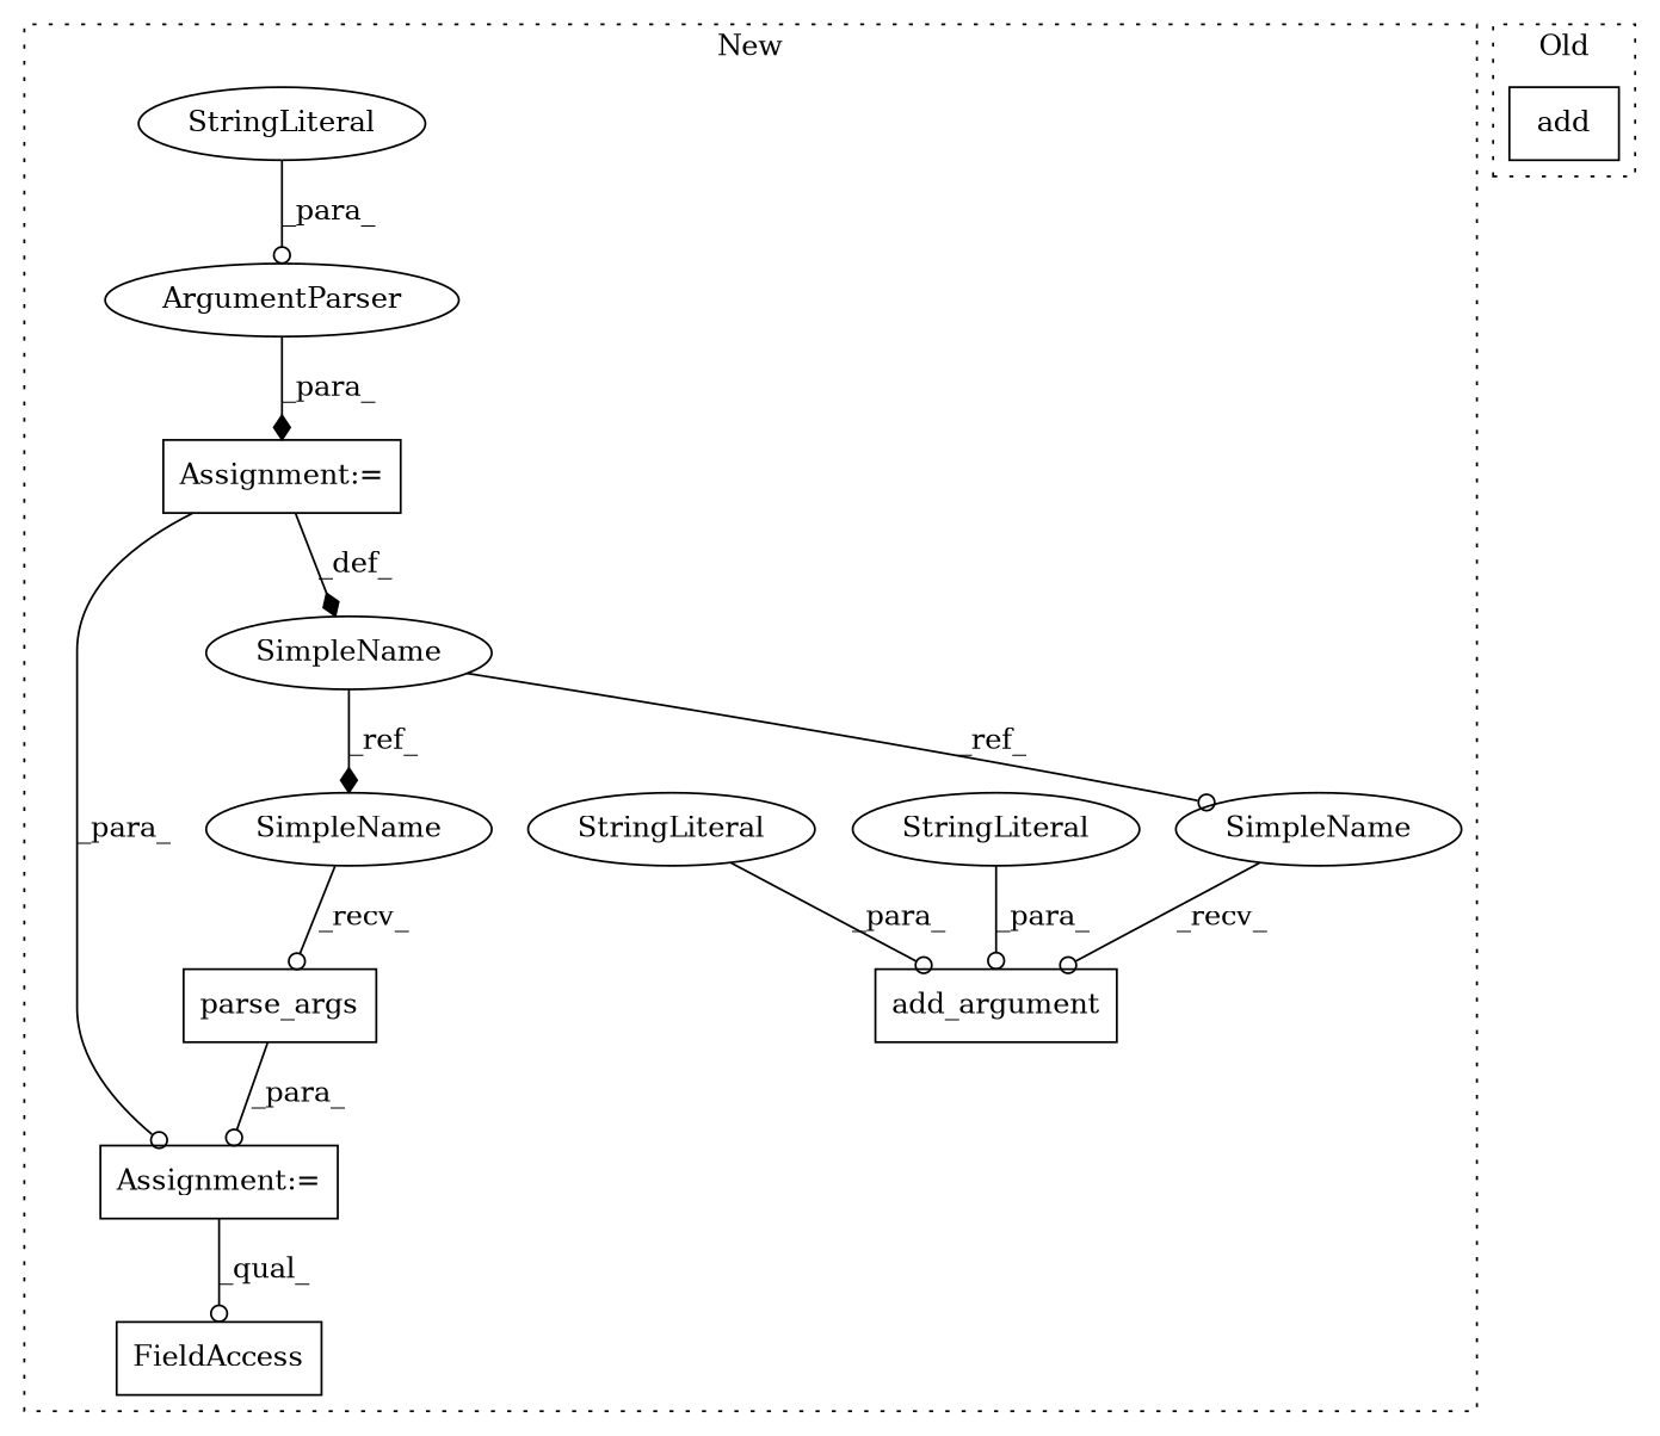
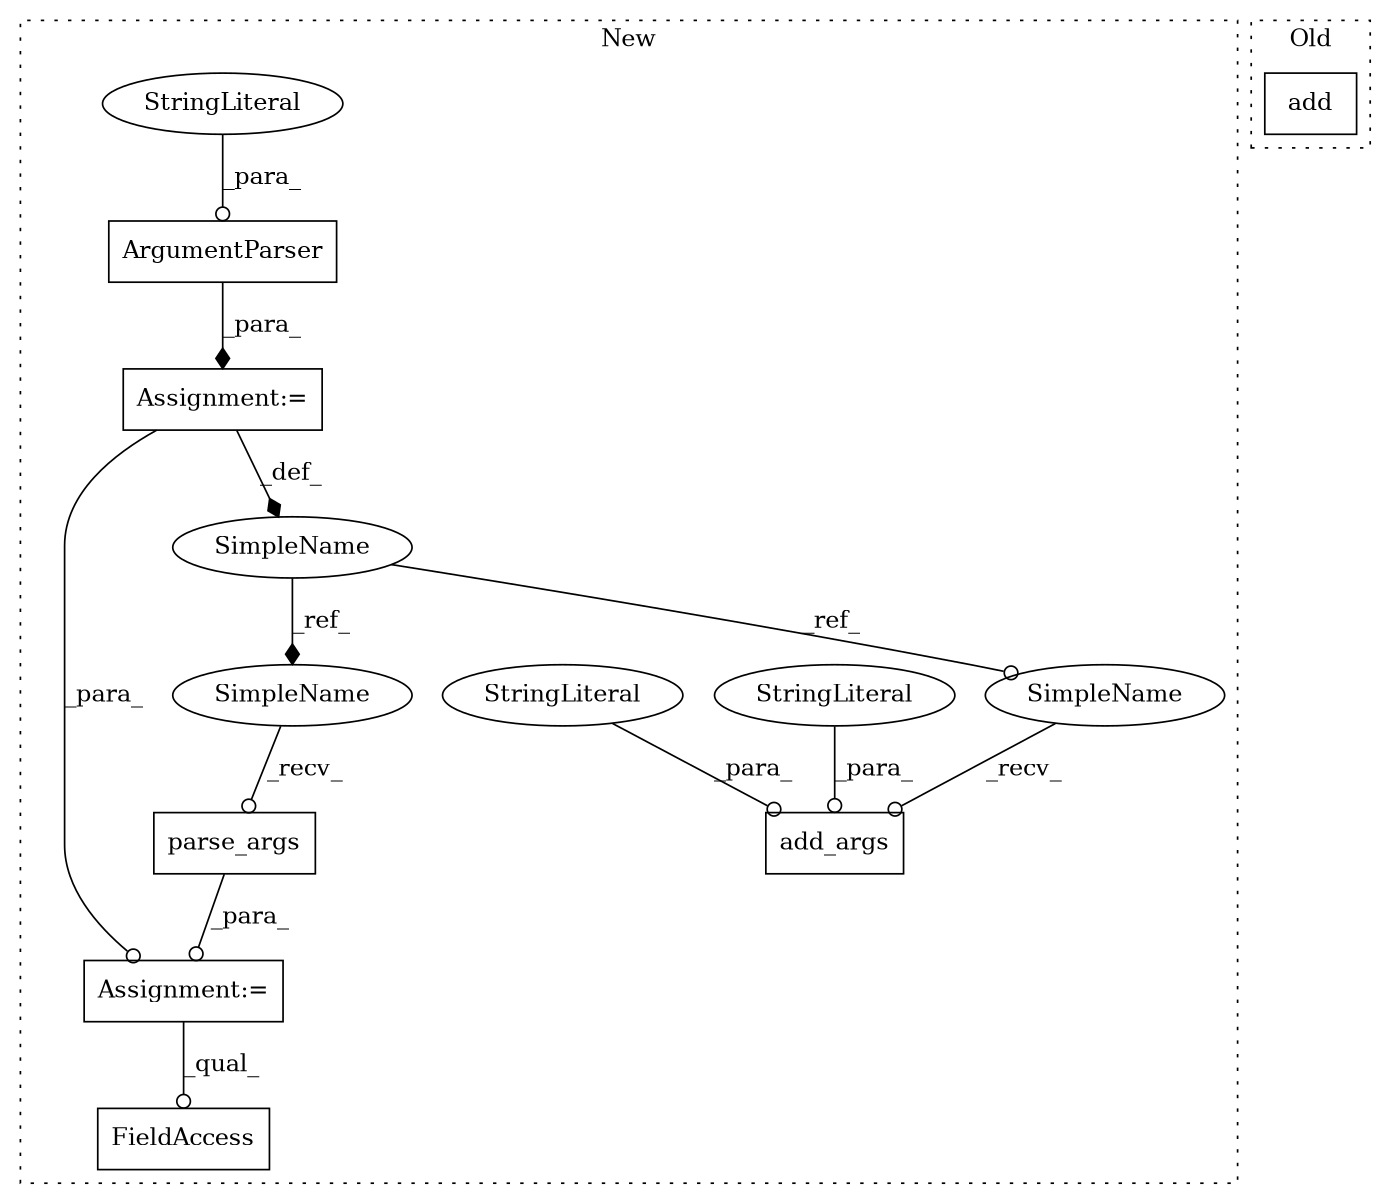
  digraph {
    node [a=32 l=6 shape=box]
    edge [arrowhead=odot]
    n1 [l=12 label=parse_args s=4717]
    n2 [a=7 l=1 label="Assignment:=" s=4709]
    n3 [a=7 l=1 label="Assignment:=" s=4356]
    n4 [a=22 l=11 label=FieldAccess s=5020]
    n5 [a=42 label=SimpleName s=4350 shape=ellipse]
-   n6 [l="13,1" label=add_argument s="4428,4540"]
+   n6 [l="13,1" label=add_args s="4428,4540"]
    n7 [a=45 l=68 label=StringLiteral s=4472 shape=ellipse]
-   n8 [l="15,1" label=ArgumentParser s="4366,4414" shape=ellipse]
+   n8 [l="15,1" label=ArgumentParser s="4366,4414"]
    n9 [a=45 l=33 label=StringLiteral s=4381 shape=ellipse]
    n10 [a=45 l=17 label=StringLiteral s=4441 shape=ellipse]
    n11 [a=42 label=SimpleName s=4421 shape=ellipse]
    n12 [a=42 label=SimpleName s=4710 shape=ellipse]
    n13 [l="5,1" label=add s="1776,1815"]
    subgraph cluster_1 {
      label=New
      style=dotted
      n1
      n2
      n3
      n4
      n5
      n6
      n7
      n8
      n9
      n10
      n11
      n12
    }
    subgraph cluster_2 {
      label=Old
      style=dotted
      n13
    }
    n1 -> n2 [label=_para_]
    n2 -> n4 [label=_qual_]
    n3 -> n2 [label=_para_]
    n3 -> n5 [arrowhead=diamond label=_def_]
    n5 -> n11 [label=_ref_]
    n5 -> n12 [arrowhead=diamond label=_ref_]
    n7 -> n6 [label=_para_]
    n8 -> n3 [arrowhead=diamond label=_para_]
    n9 -> n8 [label=_para_]
    n10 -> n6 [label=_para_]
    n11 -> n6 [label=_recv_]
    n12 -> n1 [label=_recv_]
  }
